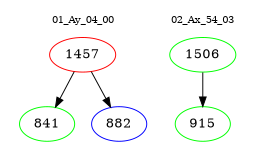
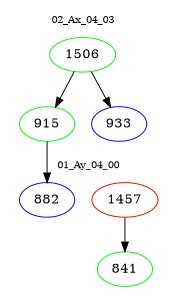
  digraph {
    node [color=green]
    edge [color=black]
    n1 [color=red label=1457]
    n2 [label=841]
    n3 [color=blue label=882]
    n4 [label=1506]
    n5 [label=915]
+   n6 [color=blue label=933]
    subgraph cluster_1 {
      color=white
      fontsize=10
      label="01_Ay_04_00"
      n1
      n2
      n3
    }
    subgraph cluster_2 {
      color=white
      fontsize=10
-     label="02_Ax_54_03"
+     label="02_Ax_04_03"
      n4
      n5
+     n6
    }
    n1 -> n2
-   n1 -> n3
+   n5 -> n3
    n4 -> n5
+   n4 -> n6
  }
